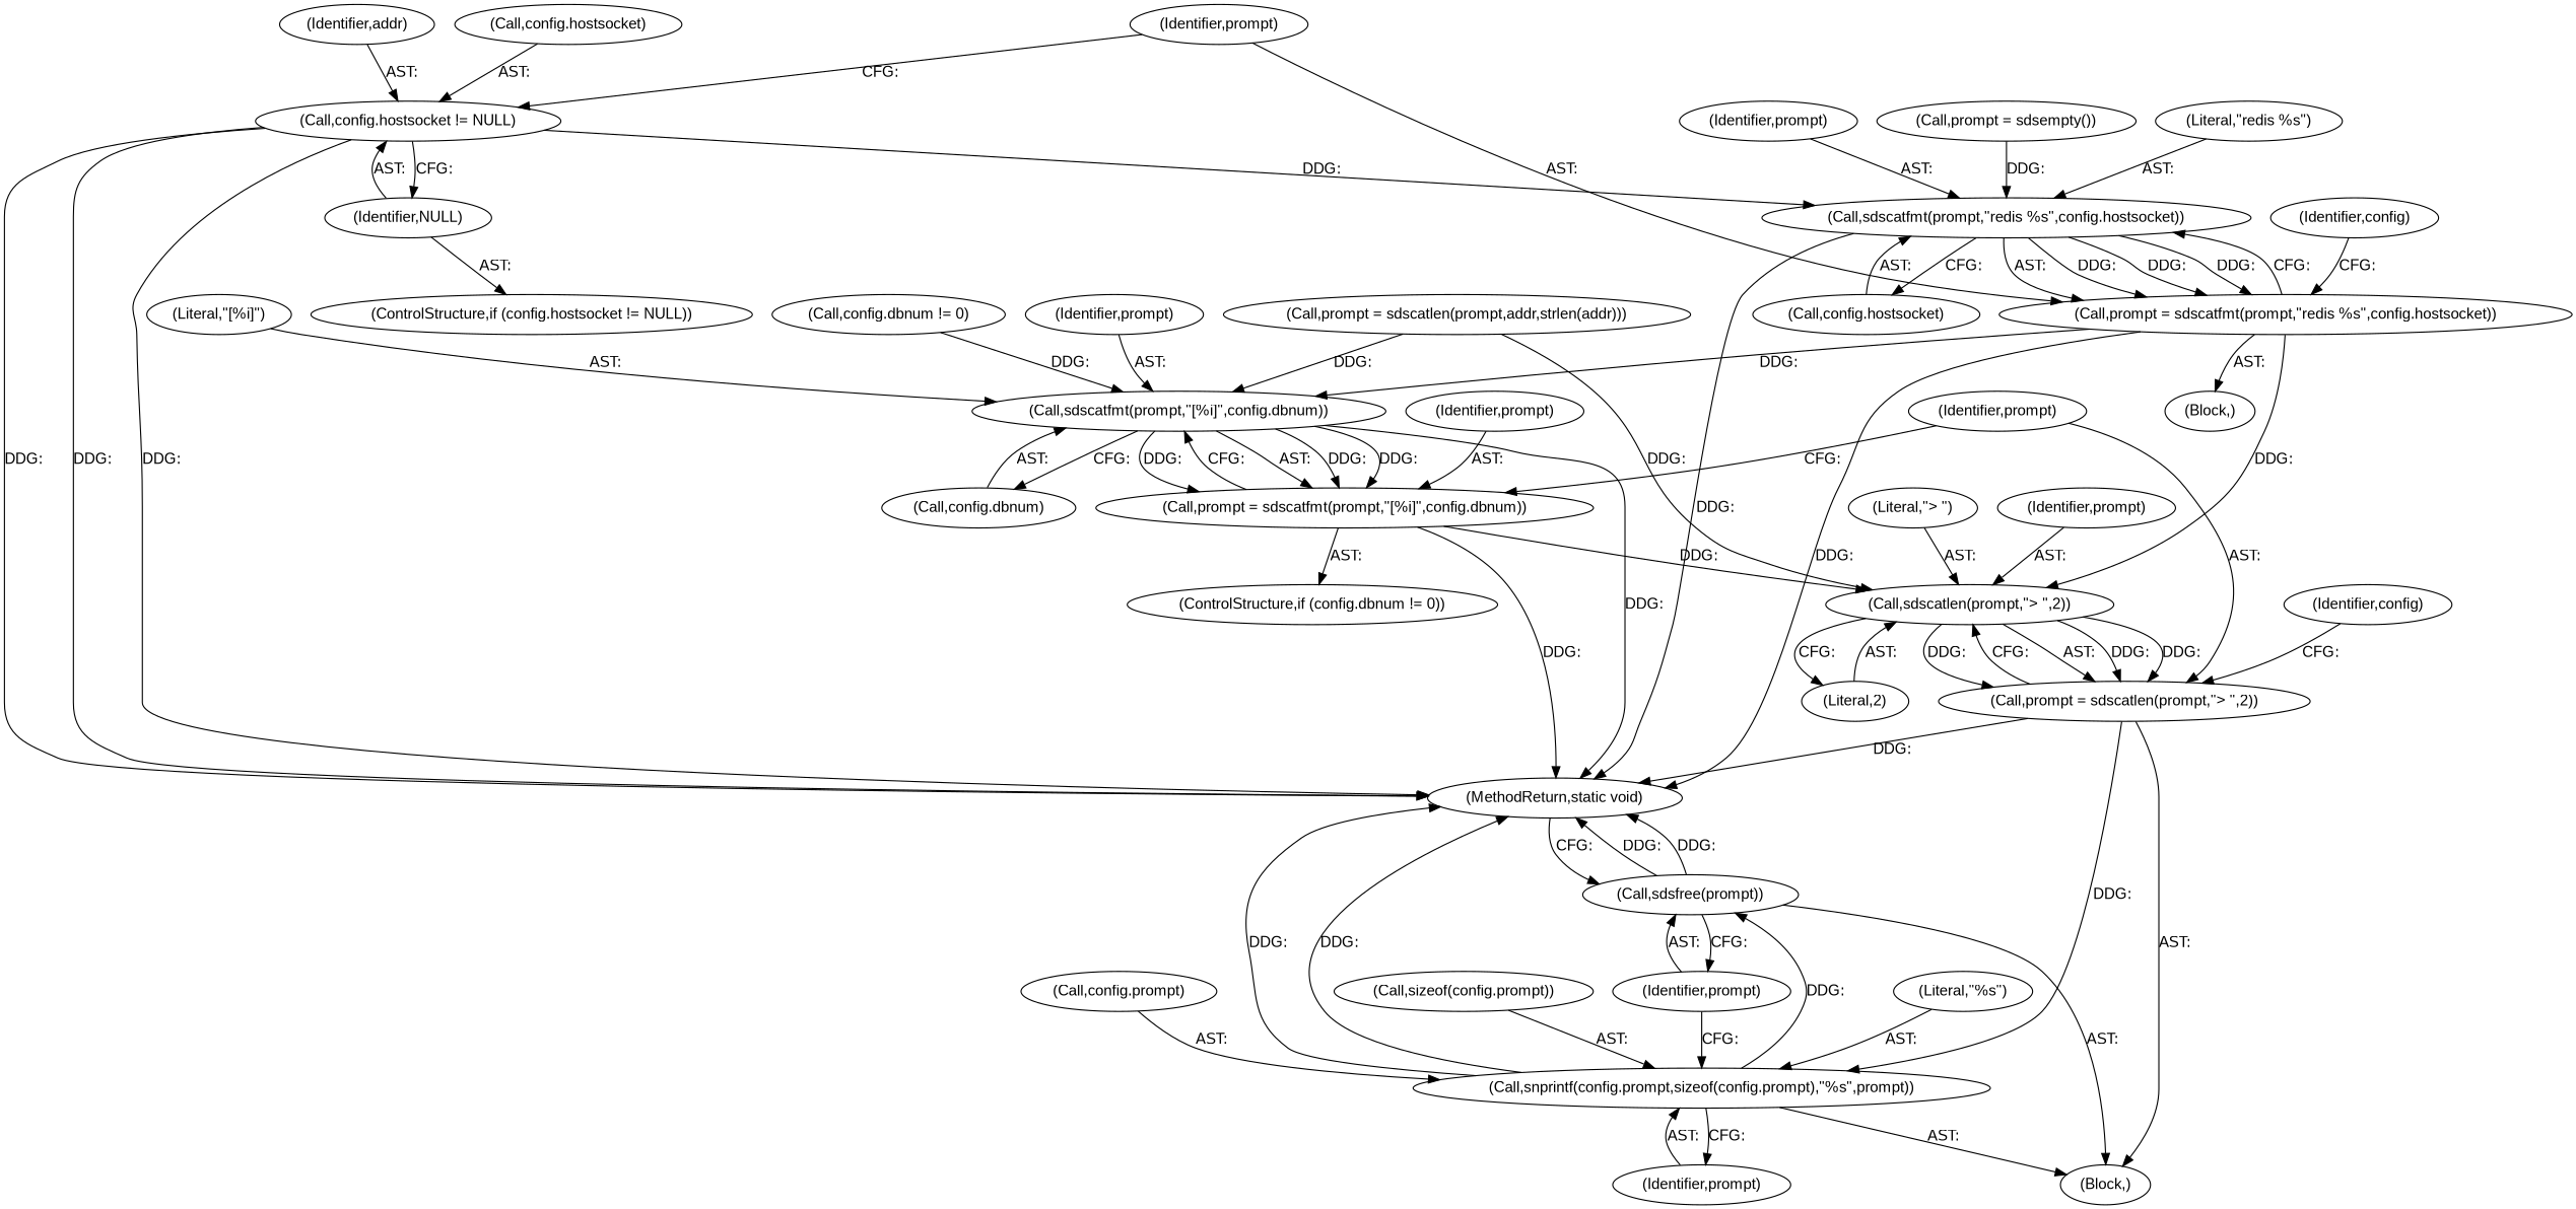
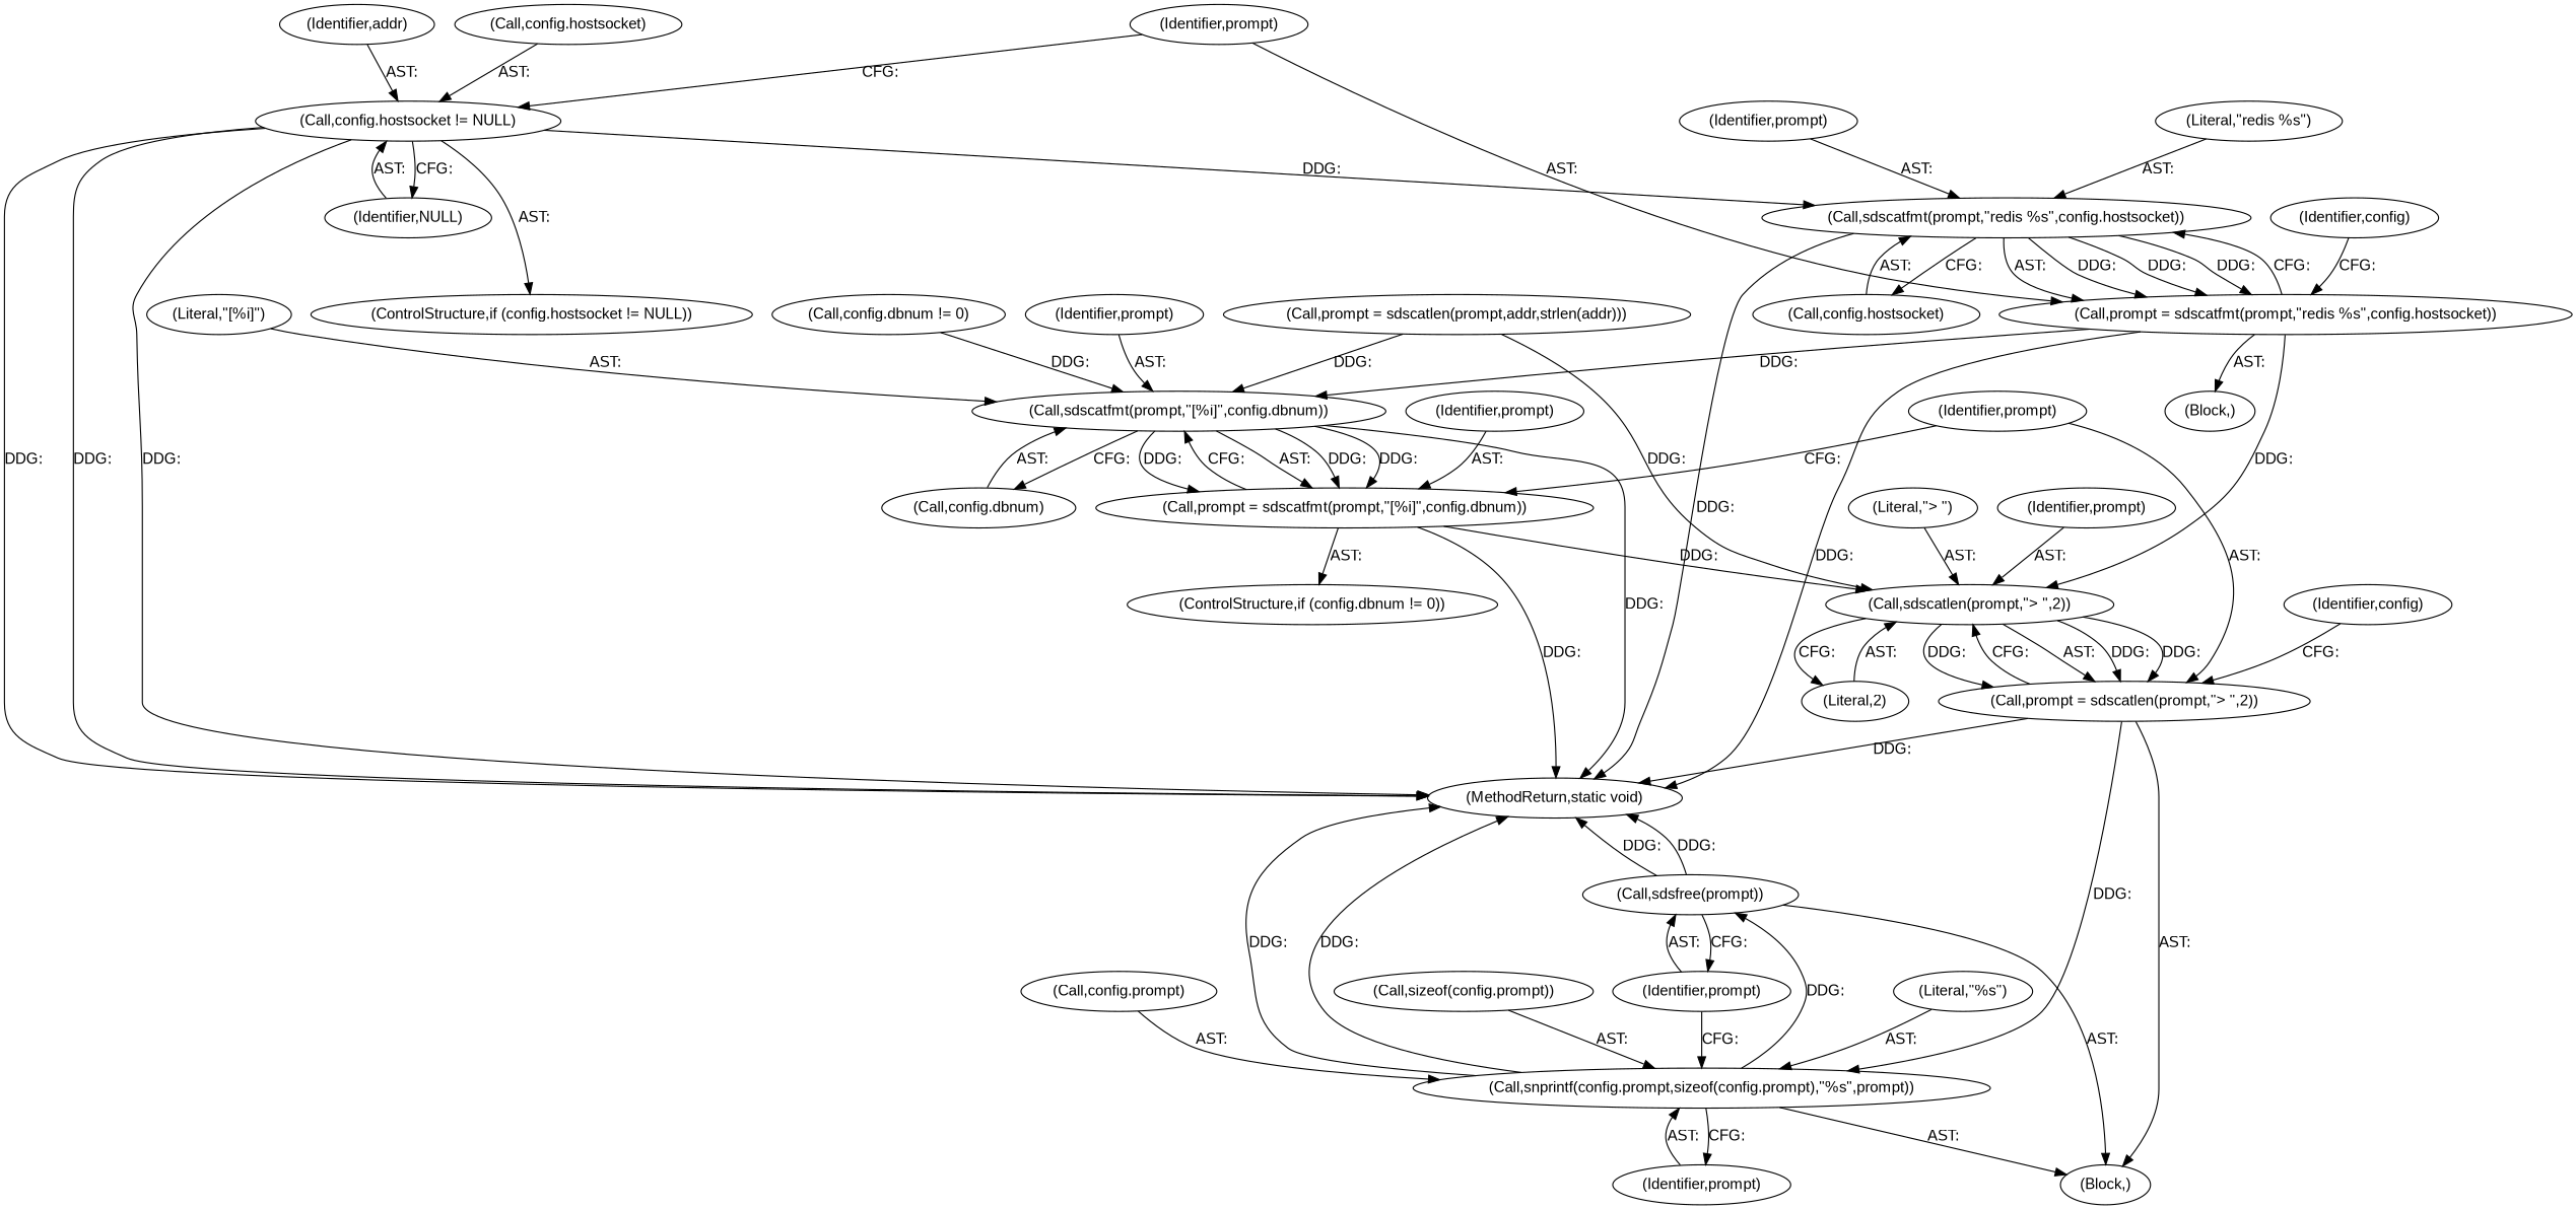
  digraph {
    fontname="Liberation Sans"
    node [fontname="Liberation Sans"]
    edge [fontname="Liberation Sans"]
    n1 [label="(Call,config.hostsocket != NULL)"]
    n2 [label="(Call,sdscatfmt(prompt,\"redis %s\",config.hostsocket))"]
    n3 [label="(MethodReturn,static void)"]
    n4 [label="(ControlStructure,if (config.hostsocket != NULL))"]
    n5 [label="(Identifier,NULL)"]
    n6 [label="(Call,prompt = sdscatfmt(prompt,\"redis %s\",config.hostsocket))"]
    n7 [label="(Call,config.hostsocket)"]
    n8 [label="(Call,sdsfree(prompt))"]
    n9 [label="(Call,sdscatfmt(prompt,\"[%i]\",config.dbnum))"]
    n10 [label="(Call,sdscatlen(prompt,\"> \",2))"]
    n11 [label="(Block,)"]
    n12 [label="(Call,prompt = sdscatfmt(prompt,\"[%i]\",config.dbnum))"]
    n13 [label="(Call,config.dbnum)"]
    n14 [label="(Call,prompt = sdscatlen(prompt,\"> \",2))"]
    n15 [label="(Literal,2)"]
    n16 [label="(ControlStructure,if (config.dbnum != 0))"]
    n17 [label="(Call,snprintf(config.prompt,sizeof(config.prompt),\"%s\",prompt))"]
    n18 [label="(Block,)"]
    n19 [label="(Identifier,prompt)"]
    n20 [label="(Identifier,prompt)"]
    n21 [label="(Literal,\"> \")"]
    n22 [label="(Call,sizeof(config.prompt))"]
    n23 [label="(Literal,\"[%i]\")"]
-   n24 [label="(Call,prompt = sdsempty())"]
    n25 [label="(Call,config.dbnum != 0)"]
    n26 [label="(Identifier,config)"]
    n27 [label="(Identifier,prompt)"]
    n28 [label="(Literal,\"redis %s\")"]
    n29 [label="(Identifier,config)"]
    n30 [label="(Identifier,prompt)"]
    n31 [label="(Identifier,prompt)"]
    n32 [label="(Literal,\"%s\")"]
    n33 [label="(Identifier,prompt)"]
    n34 [label="(Identifier,addr)"]
    n35 [label="(Call,config.prompt)"]
    n36 [label="(Identifier,prompt)"]
    n37 [label="(Call,config.hostsocket)"]
    n38 [label="(Call,prompt = sdscatlen(prompt,addr,strlen(addr)))"]
    n39 [label="(Identifier,prompt)"]
    n1 -> n2 [label="DDG: "]
    n1 -> n3 [label="DDG: "]
    n1 -> n3 [label="DDG: "]
    n1 -> n3 [label="DDG: "]
-   n5 -> n4 [label="AST: "]
+   n1 -> n4 [label="AST: "]
    n1 -> n5 [label="CFG: "]
    n2 -> n3 [label="DDG: "]
    n2 -> n6 [label="AST: "]
    n2 -> n6 [label="DDG: "]
    n2 -> n6 [label="DDG: "]
    n2 -> n6 [label="DDG: "]
    n2 -> n7 [label="CFG: "]
-   n3 -> n8 [label="CFG: "]
    n5 -> n1 [label="AST: "]
    n6 -> n2 [label="CFG: "]
    n6 -> n3 [label="DDG: "]
    n6 -> n9 [label="DDG: "]
    n6 -> n10 [label="DDG: "]
    n6 -> n11 [label="AST: "]
    n7 -> n2 [label="AST: "]
    n8 -> n3 [label="DDG: "]
    n8 -> n3 [label="DDG: "]
    n8 -> n18 [label="AST: "]
    n8 -> n20 [label="CFG: "]
    n9 -> n3 [label="DDG: "]
    n9 -> n12 [label="AST: "]
    n9 -> n12 [label="DDG: "]
    n9 -> n12 [label="DDG: "]
    n9 -> n12 [label="DDG: "]
    n9 -> n13 [label="CFG: "]
    n10 -> n14 [label="AST: "]
    n10 -> n14 [label="DDG: "]
    n10 -> n14 [label="DDG: "]
    n10 -> n14 [label="DDG: "]
    n10 -> n15 [label="CFG: "]
    n12 -> n3 [label="DDG: "]
    n12 -> n9 [label="CFG: "]
    n12 -> n10 [label="DDG: "]
    n12 -> n16 [label="AST: "]
    n13 -> n9 [label="AST: "]
    n14 -> n3 [label="DDG: "]
    n14 -> n10 [label="CFG: "]
    n14 -> n17 [label="DDG: "]
    n14 -> n18 [label="AST: "]
    n15 -> n10 [label="AST: "]
    n17 -> n3 [label="DDG: "]
    n17 -> n3 [label="DDG: "]
    n17 -> n8 [label="DDG: "]
    n17 -> n18 [label="AST: "]
    n17 -> n19 [label="CFG: "]
    n19 -> n17 [label="AST: "]
    n20 -> n8 [label="AST: "]
    n20 -> n17 [label="CFG: "]
    n21 -> n10 [label="AST: "]
    n22 -> n17 [label="AST: "]
    n23 -> n9 [label="AST: "]
-   n24 -> n2 [label="DDG: "]
    n25 -> n9 [label="DDG: "]
    n26 -> n6 [label="CFG: "]
    n27 -> n12 [label="AST: "]
    n28 -> n2 [label="AST: "]
    n29 -> n14 [label="CFG: "]
    n30 -> n10 [label="AST: "]
    n31 -> n9 [label="AST: "]
    n32 -> n17 [label="AST: "]
    n33 -> n1 [label="CFG: "]
    n33 -> n6 [label="AST: "]
    n34 -> n1 [label="AST: "]
    n35 -> n17 [label="AST: "]
    n36 -> n12 [label="CFG: "]
    n36 -> n14 [label="AST: "]
    n37 -> n1 [label="AST: "]
    n38 -> n9 [label="DDG: "]
    n38 -> n10 [label="DDG: "]
    n39 -> n2 [label="AST: "]
  }
